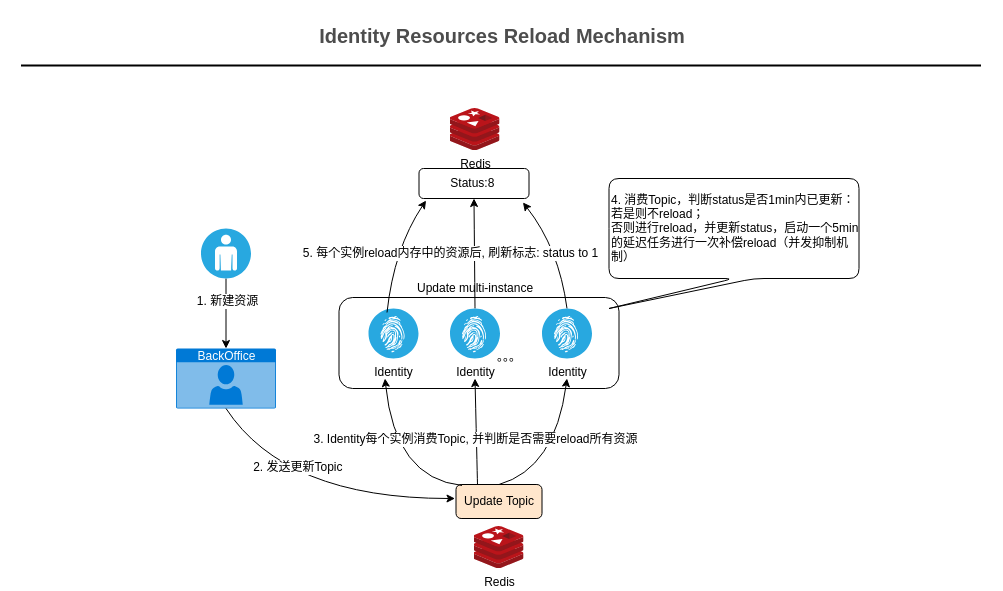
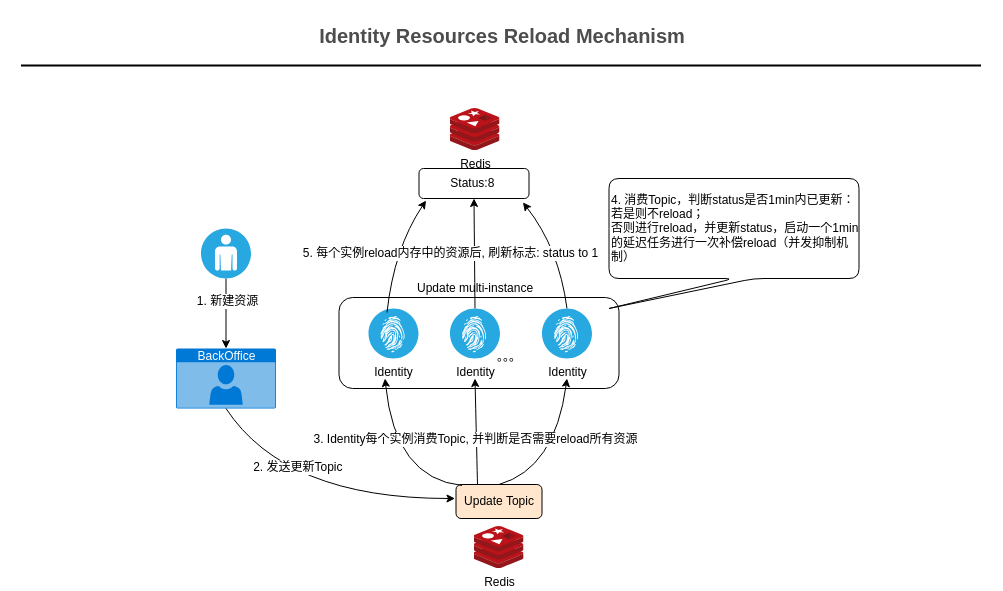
  <mxCell id="0" />
  <mxCell id="1" parent="0" />
  <mxCell id="2" value="Identity Resources Reload&amp;nbsp;Mechanism" style="text;html=1;strokeColor=none;fillColor=none;align=center;verticalAlign=middle;whiteSpace=wrap;rounded=0;fontStyle=1;fontSize=20;fontColor=#4D4D4D;" parent="1" vertex="1"><mxGeometry x="106.5" y="20" width="790" height="30" as="geometry" /></mxCell>
  <mxCell id="3" value="" style="line;strokeWidth=2;html=1;fontSize=20;fontColor=#4D4D4D;" parent="1" vertex="1"><mxGeometry x="20.5" y="60" width="960" height="10" as="geometry" /></mxCell>
  <mxCell id="4" style="orthogonalLoop=1;jettySize=auto;html=1;curved=1;sourcePerimeterSpacing=5;targetPerimeterSpacing=5;exitX=0.5;exitY=0;exitDx=0;exitDy=0;exitPerimeter=0;entryX=0.945;entryY=1.133;entryDx=0;entryDy=0;entryPerimeter=0;" edge="1" parent="1" source="13" target="25"><mxGeometry relative="1" as="geometry"><mxPoint x="475.5" y="318" as="sourcePoint" /><mxPoint x="475.5" y="218" as="targetPoint" /><Array as="points"><mxPoint x="558.5" y="248" /></Array></mxGeometry></mxCell>
  <mxCell id="5" style="orthogonalLoop=1;jettySize=auto;html=1;curved=1;sourcePerimeterSpacing=5;targetPerimeterSpacing=5;exitX=0.5;exitY=0;exitDx=0;exitDy=0;exitPerimeter=0;entryX=0.5;entryY=1;entryDx=0;entryDy=0;" edge="1" parent="1" source="12" target="25"><mxGeometry relative="1" as="geometry"><mxPoint x="396.5" y="322" as="sourcePoint" /><mxPoint x="474.5" y="208" as="targetPoint" /></mxGeometry></mxCell>
  <mxCell id="6" value="" style="rounded=1;whiteSpace=wrap;html=1;glass=1;comic=0;fillColor=none;" vertex="1" parent="1"><mxGeometry x="338.5" y="297" width="280" height="91" as="geometry" /></mxCell>
  <mxCell id="7" style="orthogonalLoop=1;jettySize=auto;html=1;curved=1;sourcePerimeterSpacing=5;targetPerimeterSpacing=5;exitX=0.5;exitY=0;exitDx=0;exitDy=0;" edge="1" parent="1" source="19"><mxGeometry relative="1" as="geometry"><mxPoint x="494.5" y="478" as="sourcePoint" /><mxPoint x="566.5" y="378" as="targetPoint" /><Array as="points"><mxPoint x="554.5" y="468" /></Array></mxGeometry></mxCell>
  <mxCell id="8" style="orthogonalLoop=1;jettySize=auto;html=1;curved=1;sourcePerimeterSpacing=5;targetPerimeterSpacing=5;exitX=0.25;exitY=0;exitDx=0;exitDy=0;" edge="1" parent="1" source="19"><mxGeometry relative="1" as="geometry"><mxPoint x="234" y="79" as="sourcePoint" /><mxPoint x="474.5" y="378" as="targetPoint" /></mxGeometry></mxCell>
  <mxCell id="9" value="BackOffice" style="html=1;strokeColor=none;fillColor=#0079D6;labelPosition=center;verticalLabelPosition=middle;verticalAlign=top;align=center;fontSize=12;outlineConnect=0;spacingTop=-6;fontColor=#FFFFFF;shape=mxgraph.sitemap.user;" vertex="1" parent="1"><mxGeometry x="175.5" y="348" width="100" height="60" as="geometry" /></mxCell>
  <mxCell id="10" value="Redis" style="aspect=fixed;html=1;perimeter=none;align=center;shadow=0;dashed=0;image;fontSize=12;image=img/lib/mscae/Cache_Redis_Product.svg;" vertex="1" parent="1"><mxGeometry x="473.5" y="526" width="50" height="42" as="geometry" /></mxCell>
  <mxCell id="11" value="Identity" style="verticalLabelPosition=bottom;html=1;fillColor=#28A8E0;verticalAlign=top;points=[[0.145,0.145,0],[0.856,0.145,0],[0.855,0.855,0],[0.145,0.855,0],[0.5,0,0], [1,0.5,0], [0.5,1,0],[0,0.5,0]];pointerEvents=1;align=center;shape=mxgraph.cisco_safe.capability.identity_authorization;" vertex="1" parent="1"><mxGeometry x="368" y="308" width="50" height="50" as="geometry" /></mxCell>
  <mxCell id="12" value="Identity" style="verticalLabelPosition=bottom;html=1;fillColor=#28A8E0;verticalAlign=top;points=[[0.145,0.145,0],[0.856,0.145,0],[0.855,0.855,0],[0.145,0.855,0],[0.5,0,0], [1,0.5,0], [0.5,1,0],[0,0.5,0]];pointerEvents=1;align=center;shape=mxgraph.cisco_safe.capability.identity_authorization;" vertex="1" parent="1"><mxGeometry x="449.5" y="308" width="50" height="50" as="geometry" /></mxCell>
  <mxCell id="13" value="Identity" style="verticalLabelPosition=bottom;html=1;fillColor=#28A8E0;verticalAlign=top;points=[[0.145,0.145,0],[0.856,0.145,0],[0.855,0.855,0],[0.145,0.855,0],[0.5,0,0], [1,0.5,0], [0.5,1,0],[0,0.5,0]];pointerEvents=1;align=center;shape=mxgraph.cisco_safe.capability.identity_authorization;" vertex="1" parent="1"><mxGeometry x="541.5" y="308" width="50" height="50" as="geometry" /></mxCell>
  <mxCell id="14" style="orthogonalLoop=1;jettySize=auto;html=1;curved=1;sourcePerimeterSpacing=5;targetPerimeterSpacing=5;exitX=0.5;exitY=1;exitDx=0;exitDy=0;exitPerimeter=0;" edge="1" parent="1" source="9"><mxGeometry relative="1" as="geometry"><mxPoint x="234" y="79" as="sourcePoint" /><mxPoint x="454.5" y="498" as="targetPoint" /><Array as="points"><mxPoint x="284.5" y="498" /></Array></mxGeometry></mxCell>
  <mxCell id="15" value="2. 发送更新Topic&amp;nbsp;" style="text;html=1;resizable=0;points=[];align=center;verticalAlign=middle;labelBackgroundColor=#ffffff;" vertex="1" connectable="0" parent="14"><mxGeometry x="-0.357" y="29" relative="1" as="geometry"><mxPoint as="offset" /></mxGeometry></mxCell>
  <mxCell id="16" style="edgeStyle=orthogonalEdgeStyle;rounded=0;orthogonalLoop=1;jettySize=auto;html=1;exitX=0.5;exitY=1;exitDx=0;exitDy=0;exitPerimeter=0;" edge="1" parent="1" source="18" target="9"><mxGeometry relative="1" as="geometry" /></mxCell>
  <mxCell id="17" value="1. 新建资源" style="text;html=1;resizable=0;points=[];align=center;verticalAlign=middle;labelBackgroundColor=#ffffff;" vertex="1" connectable="0" parent="16"><mxGeometry x="-0.36" y="1" relative="1" as="geometry"><mxPoint as="offset" /></mxGeometry></mxCell>
  <mxCell id="18" value="" style="verticalLabelPosition=bottom;html=1;fillColor=#28A8E0;verticalAlign=top;points=[[0.145,0.145,0],[0.856,0.145,0],[0.855,0.855,0],[0.145,0.855,0],[0.5,0,0], [1,0.5,0], [0.5,1,0],[0,0.5,0]];pointerEvents=1;align=center;shape=mxgraph.cisco_safe.capability.user;" vertex="1" parent="1"><mxGeometry x="200.5" y="228" width="50" height="50" as="geometry" /></mxCell>
  <mxCell id="19" value="Update Topic" style="rounded=1;whiteSpace=wrap;html=1;fillColor=#ffe6cc;" vertex="1" parent="1"><mxGeometry x="455.5" y="484" width="86" height="34" as="geometry" /></mxCell>
  <mxCell id="20" style="orthogonalLoop=1;jettySize=auto;html=1;curved=1;sourcePerimeterSpacing=5;targetPerimeterSpacing=5;exitX=0.07;exitY=0.029;exitDx=0;exitDy=0;exitPerimeter=0;" edge="1" parent="1" source="19"><mxGeometry relative="1" as="geometry"><mxPoint x="234" y="79" as="sourcePoint" /><mxPoint x="384.5" y="378" as="targetPoint" /><Array as="points"><mxPoint x="394.5" y="478" /></Array></mxGeometry></mxCell>
  <mxCell id="21" value="3. Identity每个实例消费Topic, 并判断是否需要reload所有资源" style="text;html=1;resizable=0;points=[];align=center;verticalAlign=middle;labelBackgroundColor=#ffffff;" vertex="1" connectable="0" parent="20"><mxGeometry x="0.324" y="-4" relative="1" as="geometry"><mxPoint x="80.5" y="4" as="offset" /></mxGeometry></mxCell>
  <mxCell id="22" value="。。。" style="text;html=1;resizable=0;points=[];autosize=1;align=left;verticalAlign=top;spacingTop=-4;" vertex="1" parent="1"><mxGeometry x="494.5" y="347" width="50" height="20" as="geometry" /></mxCell>
  <mxCell id="23" value="Redis" style="aspect=fixed;html=1;perimeter=none;align=center;shadow=0;dashed=0;image;fontSize=12;image=img/lib/mscae/Cache_Redis_Product.svg;" vertex="1" parent="1"><mxGeometry x="449.5" y="108" width="50" height="42" as="geometry" /></mxCell>
  <mxCell id="24" value="Update multi-instance&lt;br&gt;" style="text;html=1;resizable=0;points=[];autosize=1;align=left;verticalAlign=top;spacingTop=-4;comic=0;" vertex="1" parent="1"><mxGeometry x="414.5" y="278" width="130" height="20" as="geometry" /></mxCell>
  <mxCell id="25" value="Status:8&amp;nbsp;" style="rounded=1;whiteSpace=wrap;html=1;glass=0;comic=0;fillColor=none;" vertex="1" parent="1"><mxGeometry x="418.5" y="168" width="110" height="30" as="geometry" /></mxCell>
  <mxCell id="26" style="orthogonalLoop=1;jettySize=auto;html=1;curved=1;sourcePerimeterSpacing=5;targetPerimeterSpacing=5;exitX=0.37;exitY=0.08;exitDx=0;exitDy=0;exitPerimeter=0;entryX=0.064;entryY=1.067;entryDx=0;entryDy=0;entryPerimeter=0;" edge="1" parent="1" source="11" target="25"><mxGeometry relative="1" as="geometry"><mxPoint x="-2" y="-481" as="sourcePoint" /><mxPoint x="438.5" y="208" as="targetPoint" /><Array as="points"><mxPoint x="393.5" y="248" /></Array></mxGeometry></mxCell>
  <mxCell id="27" value="5. 每个实例reload内存中的资源后, 刷新标志: status to 1" style="text;html=1;resizable=0;points=[];align=center;verticalAlign=middle;labelBackgroundColor=#ffffff;" vertex="1" connectable="0" parent="26"><mxGeometry x="-0.193" relative="1" as="geometry"><mxPoint x="57.5" y="-10.5" as="offset" /></mxGeometry></mxCell>
- <mxCell id="28" value="4. 消费Topic，判断status是否1min内已更新：&lt;br&gt;若是则不reload；&lt;br&gt;否则进行reload，并更新status，启动一个5min的延迟任务进行一次补偿reload（并发抑制机制）" style="shape=callout;whiteSpace=wrap;html=1;perimeter=calloutPerimeter;rounded=1;glass=0;comic=0;fillColor=none;position2=0;align=left;" vertex="1" parent="1"><mxGeometry x="608.5" y="178" width="250" height="130" as="geometry" /></mxCell>
+ <mxCell id="28" value="4. 消费Topic，判断status是否1min内已更新：&lt;br&gt;若是则不reload；&lt;br&gt;否则进行reload，并更新status，启动一个1min的延迟任务进行一次补偿reload（并发抑制机制）" style="shape=callout;whiteSpace=wrap;html=1;perimeter=calloutPerimeter;rounded=1;glass=0;comic=0;fillColor=none;position2=0;align=left;" vertex="1" parent="1"><mxGeometry x="608.5" y="178" width="250" height="130" as="geometry" /></mxCell>
